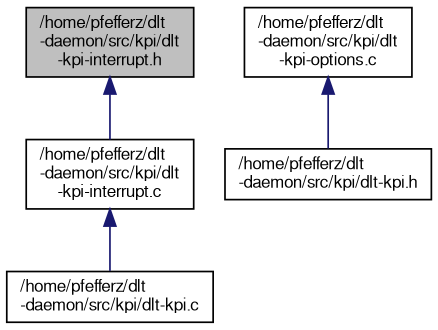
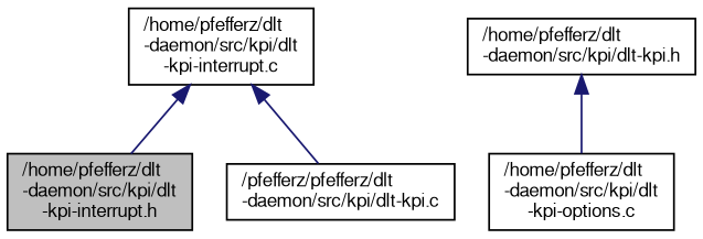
  digraph {
    node [color=black fillcolor=white fontname=FreeSans fontsize=10 shape=record style=filled]
    edge [color=midnightblue dir=back fontname=FreeSans fontsize=10 labelfontname=FreeSans labelfontsize=10 style=solid]
    n1 [fillcolor=grey75 fontcolor=black height=0.2 label="/home/pfefferz/dlt\l-daemon/src/kpi/dlt\l-kpi-interrupt.h" width=0.4]
    n2 [height=0.2 label="/home/pfefferz/dlt\l-daemon/src/kpi/dlt\l-kpi-interrupt.c" width=0.4]
-   n3 [height=0.2 label="/home/pfefferz/dlt\l-daemon/src/kpi/dlt-kpi.c" width=0.4]
+   n3 [height=0.2 label="/pfefferz/pfefferz/dlt\l-daemon/src/kpi/dlt-kpi.c" width=0.4]
    n4 [height=0.2 label="/home/pfefferz/dlt\l-daemon/src/kpi/dlt-kpi.h" width=0.4]
    n5 [height=0.2 label="/home/pfefferz/dlt\l-daemon/src/kpi/dlt\l-kpi-options.c" width=0.4]
-   n1 -> n2
+   n2 -> n1
    n2 -> n3
-   n5 -> n4
+   n4 -> n5
  }
